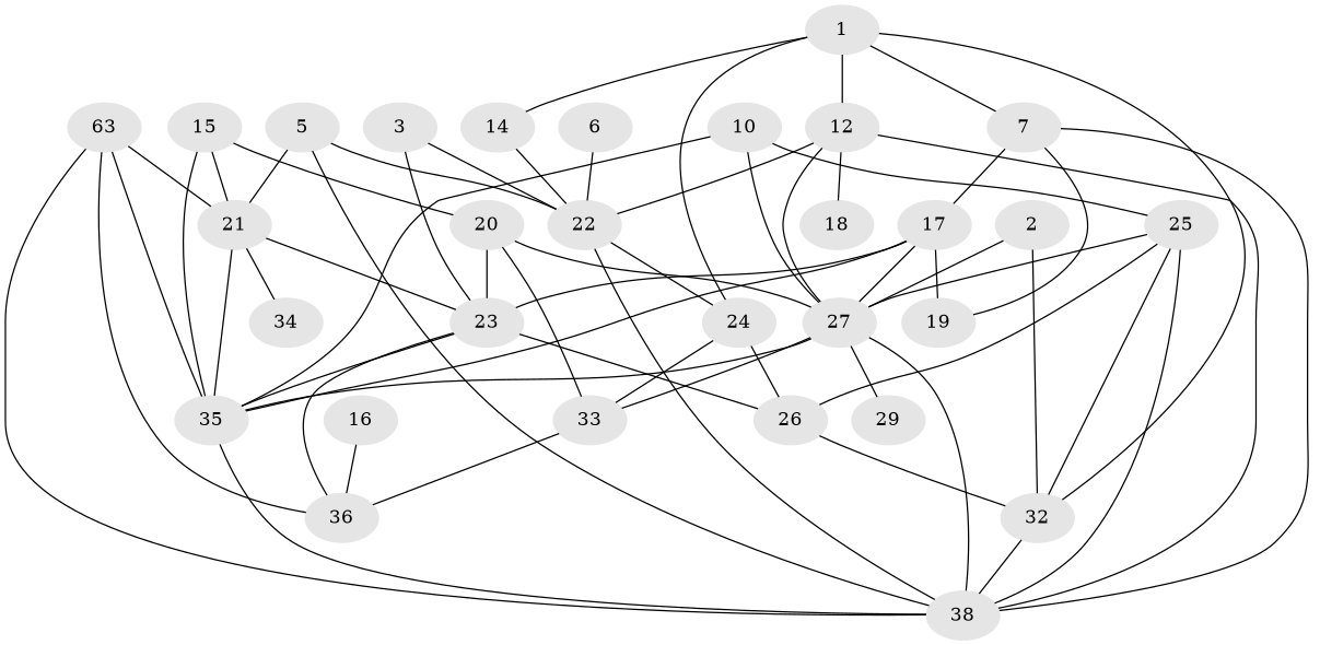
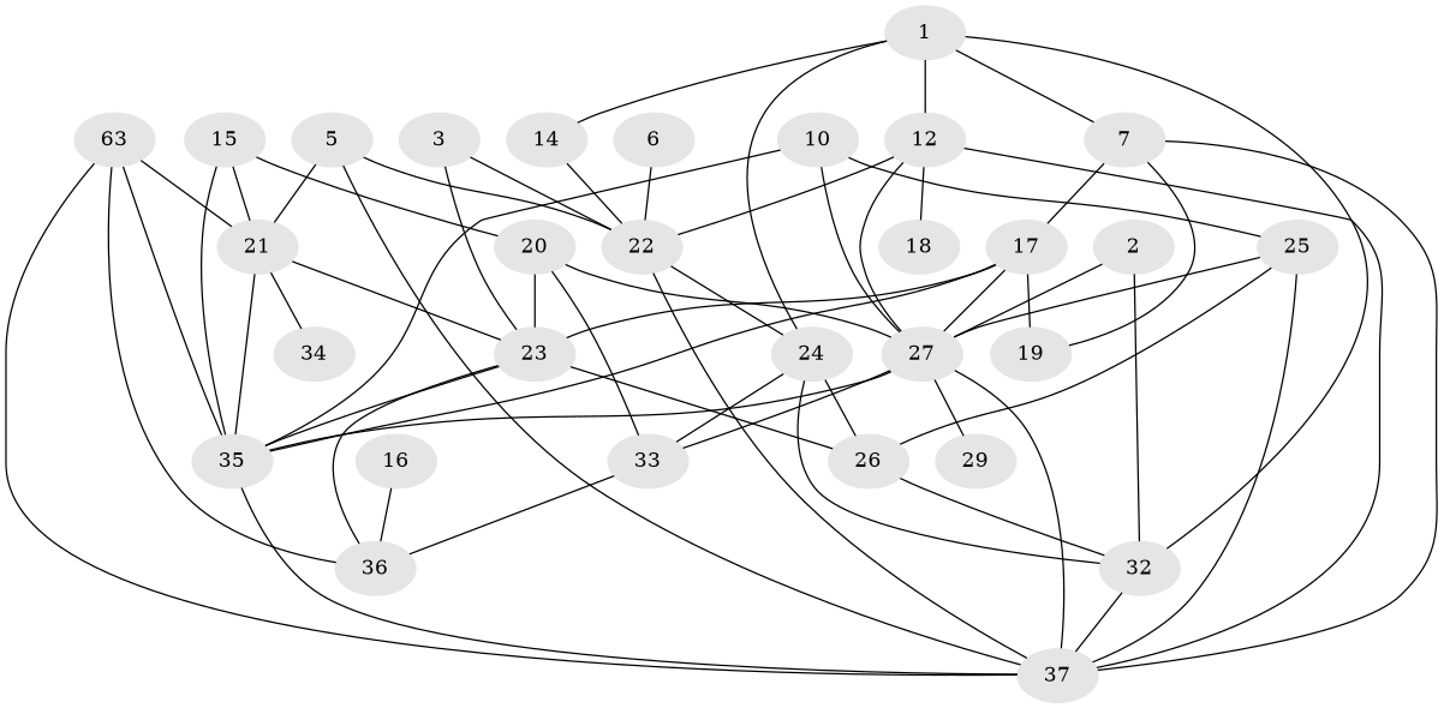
  graph {
    node [color=gray90 style=filled]
    edge [weight=1.0]
    1
    7
    12
    14
    24
    32
-   37 [label=38]
+   37
    17
    19
    22
    27
    18
    33
    26
    3
    23
    35
    36
    5
    21
    34
    6
    n23 [label=2]
    29
    10
    25
    n27 [label=63]
    15
    20
    16
    1 -- 7
    1 -- 12
    1 -- 14
    1 -- 24
    1 -- 32
    7 -- 37
    7 -- 17
    7 -- 19
    12 -- 37
    12 -- 22
    12 -- 27
    12 -- 18
    14 -- 22
    24 -- 33
    24 -- 26
    32 -- 37
    17 -- 19
    17 -- 27
    17 -- 23
    17 -- 35
    22 -- 24
    22 -- 37
    27 -- 37
    27 -- 33
    27 -- 35
    27 -- 29
    33 -- 36
    26 -- 32
    3 -- 22
    3 -- 23 [weight=2.0]
    23 -- 26 [weight=3.0]
    23 -- 35
    23 -- 36
    35 -- 37
    5 -- 37
    5 -- 22
    5 -- 21
    21 -- 23
    21 -- 35 [weight=2.0]
    21 -- 34
    6 -- 22
    n23 -- 32
    n23 -- 27
    10 -- 27
    10 -- 35
    10 -- 25
-   25 -- 32
+   24 -- 32
    25 -- 37
    25 -- 27
    25 -- 26
    n27 -- 37
    n27 -- 35
    n27 -- 36
    n27 -- 21
    15 -- 35
    15 -- 21
    15 -- 20
    20 -- 27
    20 -- 33
    20 -- 23
    16 -- 36
  }
